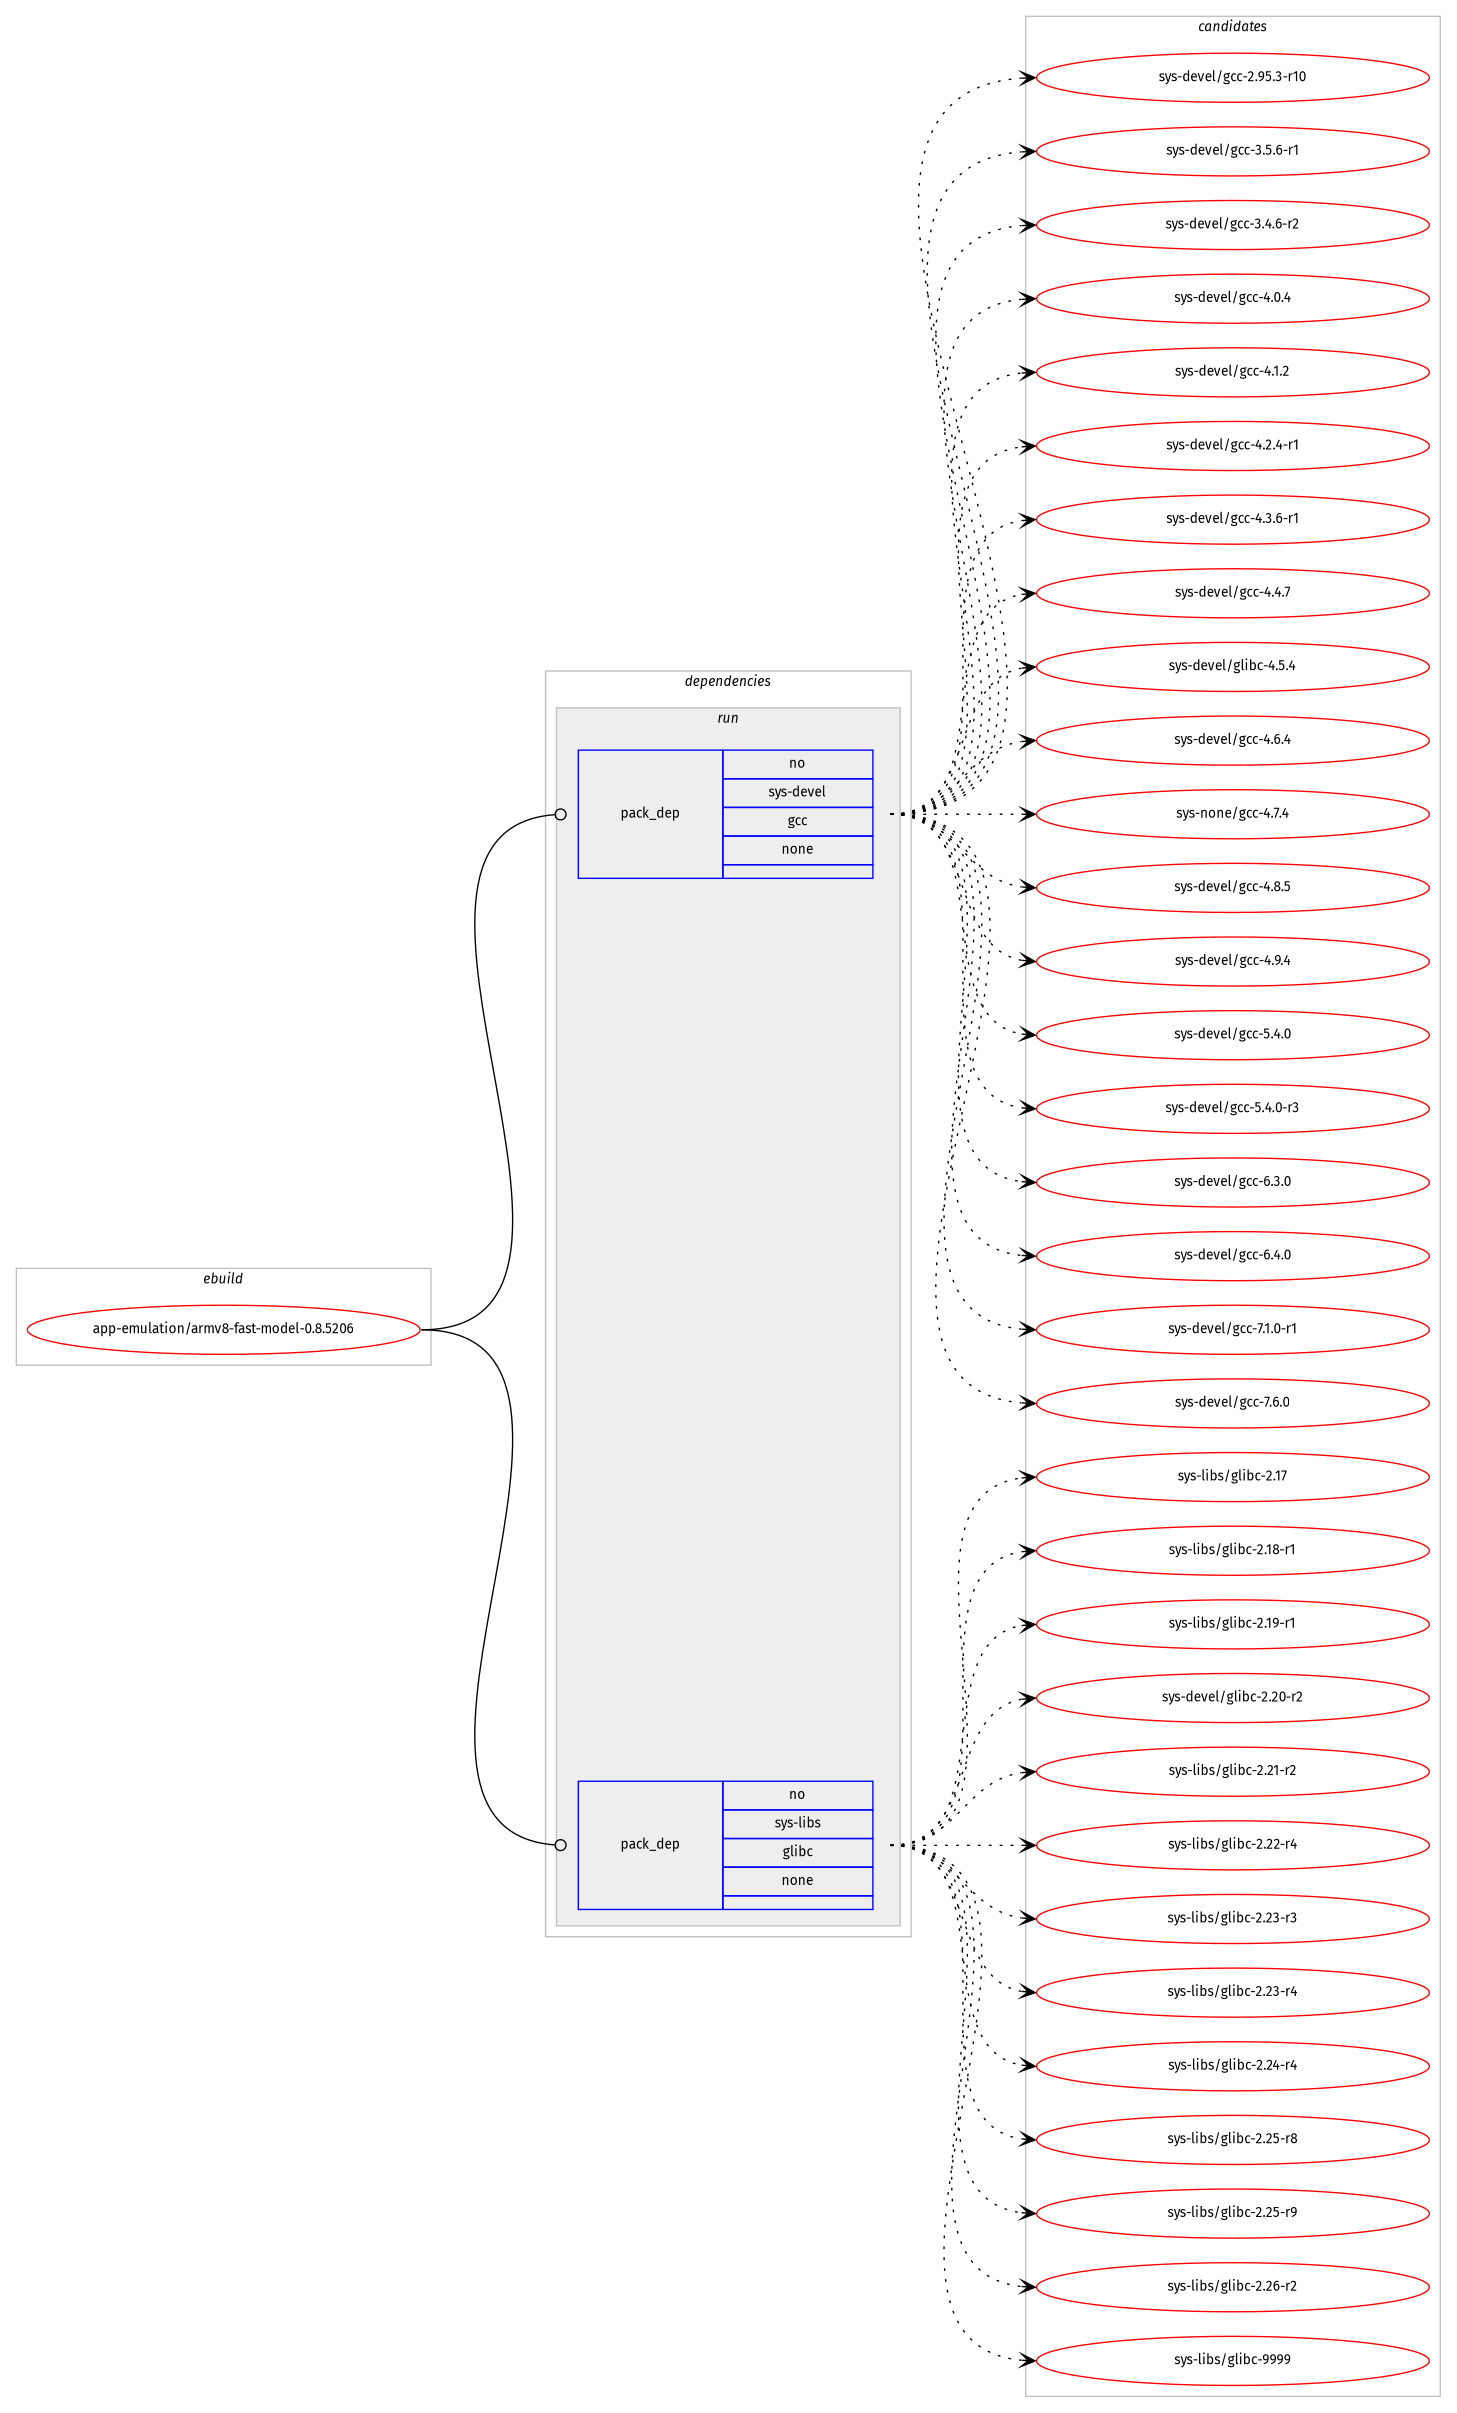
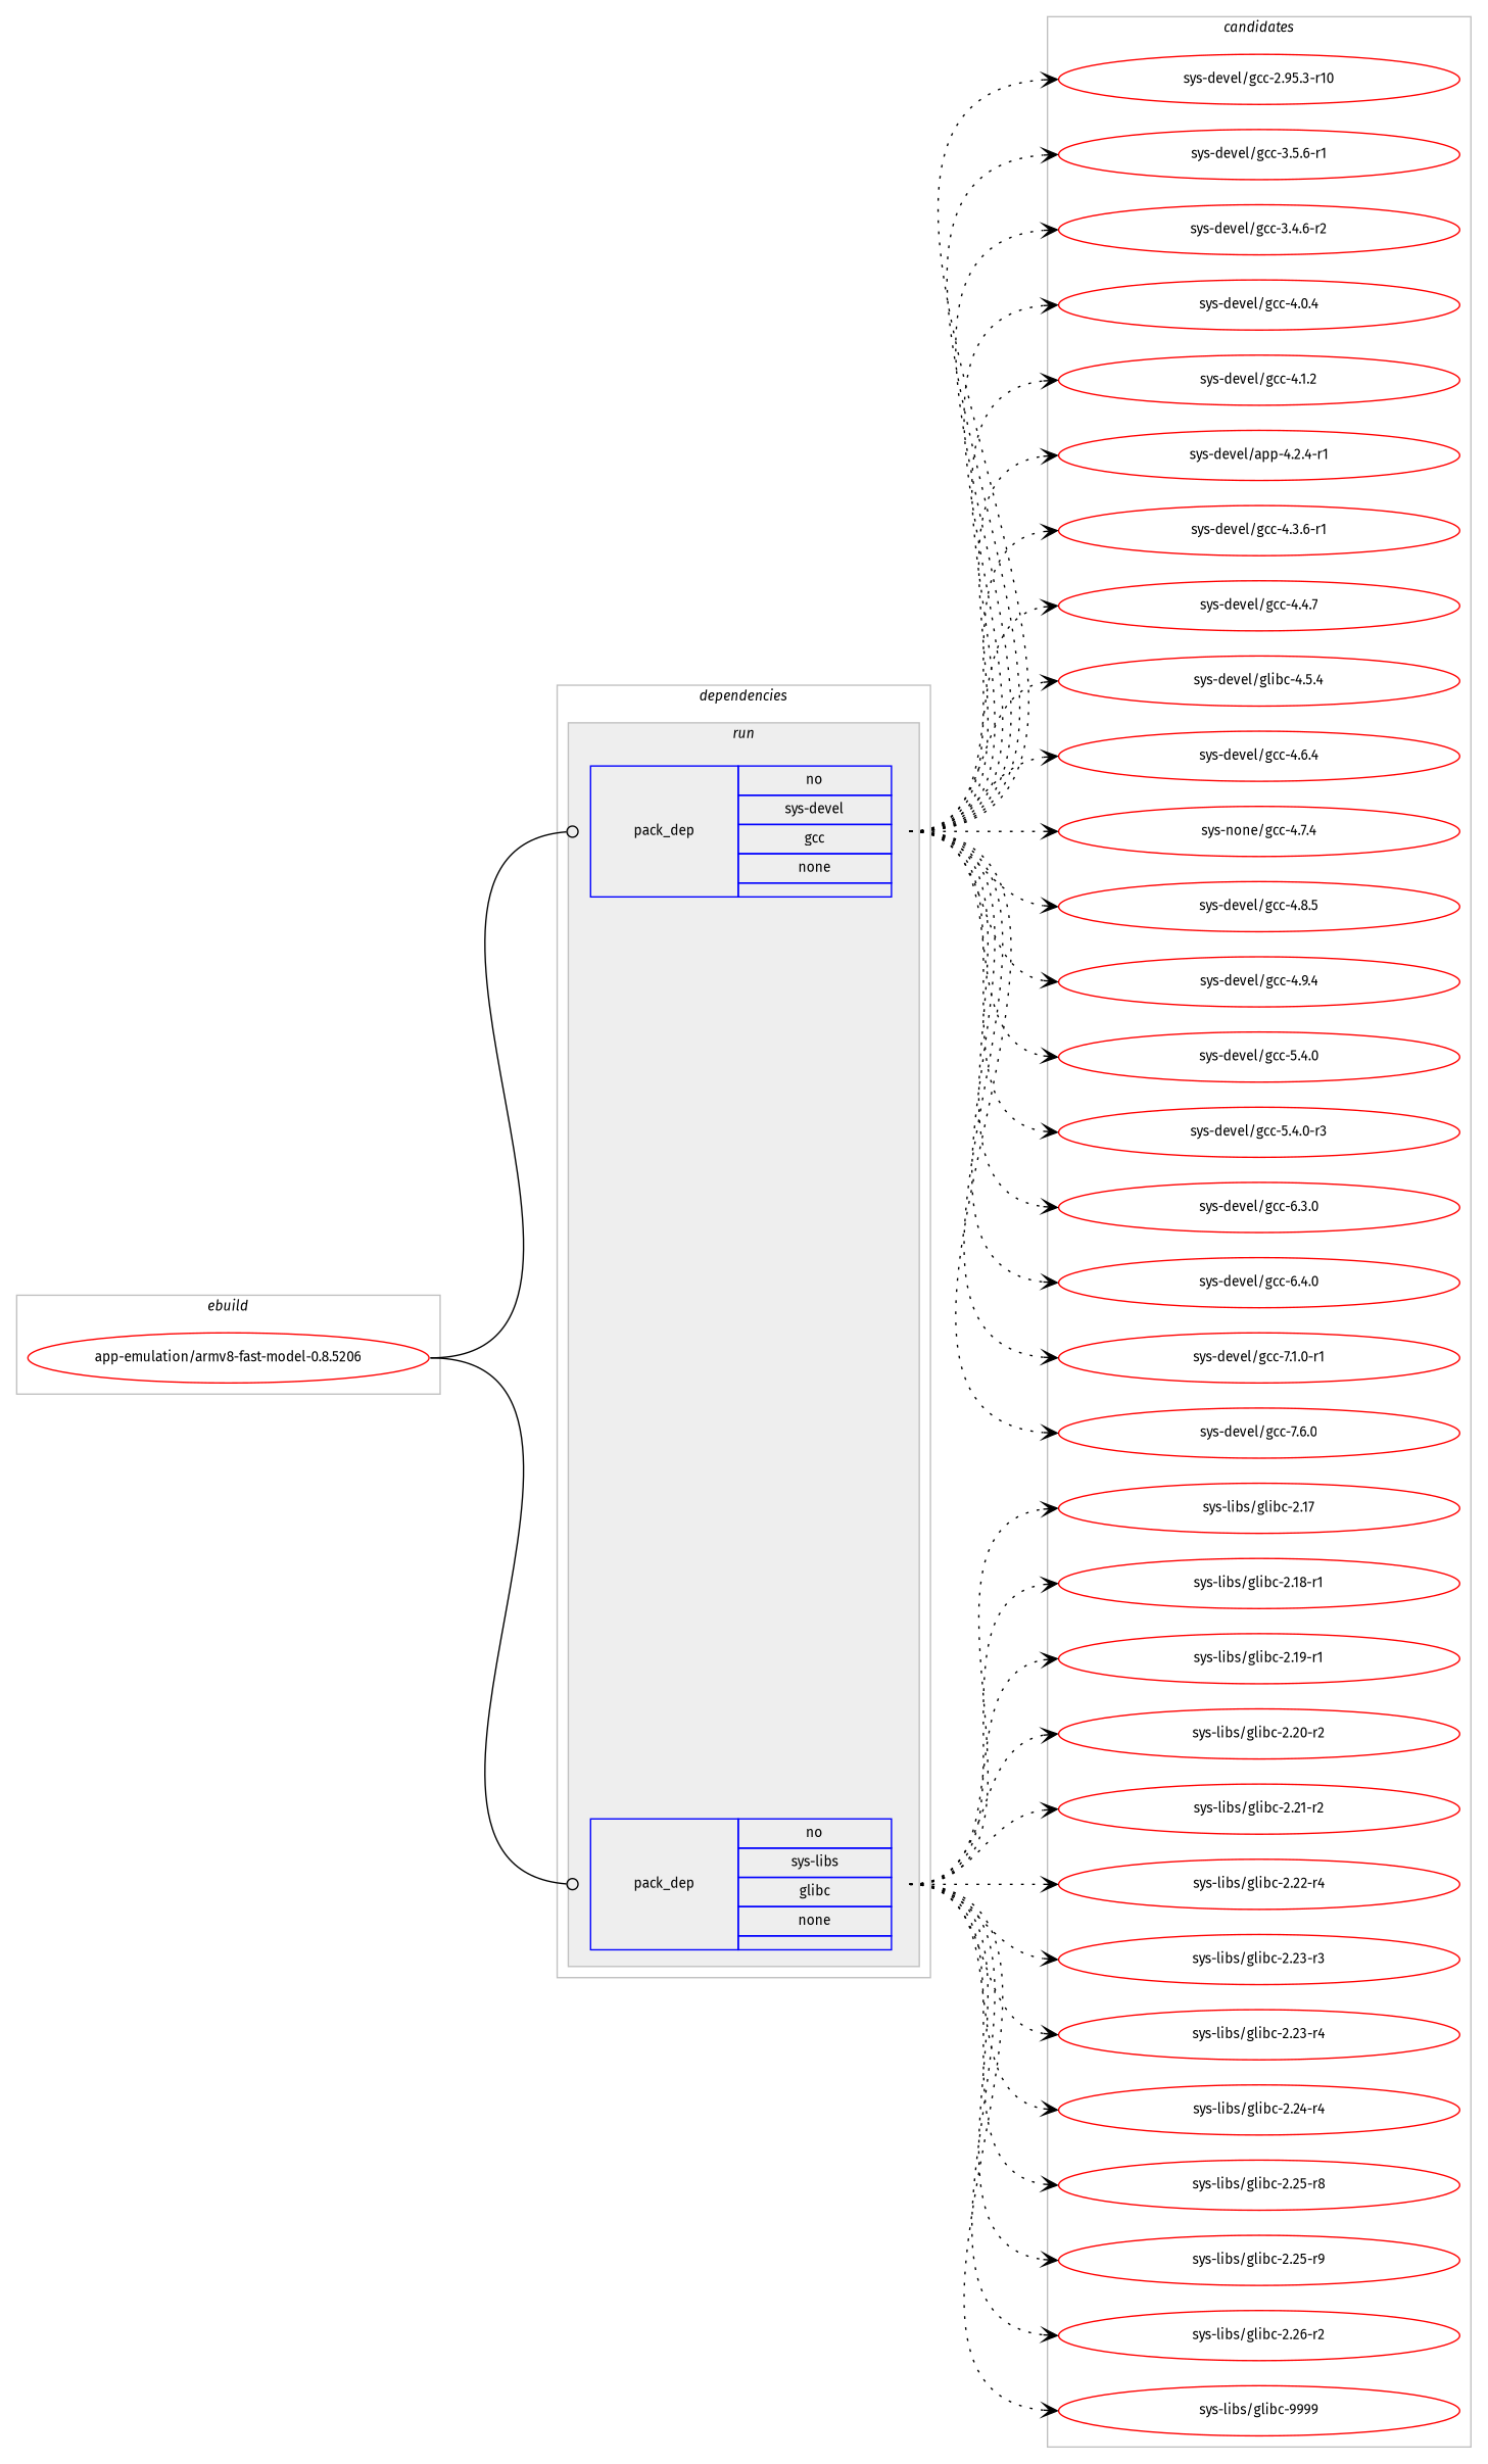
  digraph {
    compound=true
    concentrate=true
    fontname="Fira Sans"
    fontsize=10
    newrank=true
    rankdir=LR
    ranksep=1.5
    node [color=red fontname="Fira Sans" fontsize=10]
    edge [arrowhead=vee fontname="Fira Sans" headport=w style=dotted tailport=e weight=100]
    n1 [label="app-emulation/armv8-fast-model-0.8.5206" width=4]
    n2 [color=blue label=<<TABLE BORDER="0" CELLBORDER="1" CELLSPACING="0" CELLPADDING="4" WIDTH="220"><TR><TD ROWSPAN="6" CELLPADDING="30">pack_dep</TD></TR><TR><TD WIDTH="110">no</TD></TR><TR><TD>sys-devel</TD></TR><TR><TD>gcc</TD></TR><TR><TD>none</TD></TR><TR><TD></TD></TR></TABLE>> shape=none]
    n3 [color=blue label=<<TABLE BORDER="0" CELLBORDER="1" CELLSPACING="0" CELLPADDING="4" WIDTH="220"><TR><TD ROWSPAN="6" CELLPADDING="30">pack_dep</TD></TR><TR><TD WIDTH="110">no</TD></TR><TR><TD>sys-libs</TD></TR><TR><TD>glibc</TD></TR><TR><TD>none</TD></TR><TR><TD></TD></TR></TABLE>> shape=none]
    n4 [label="sys-devel/gcc-2.95.3-r10" width=4]
    n5 [label="sys-devel/gcc-3.5.6-r1" width=4]
    n6 [label="sys-devel/gcc-3.4.6-r2" width=4]
    n7 [label="sys-devel/gcc-4.0.4" width=4]
    n8 [label="sys-devel/gcc-4.1.2" width=4]
-   n9 [label="sys-devel/gcc-4.2.4-r1" width=4]
+   n9 [label="sys-devel/app-4.2.4-r1" width=4]
    n10 [label="sys-devel/gcc-4.3.6-r1" width=4]
    n11 [label="sys-devel/gcc-4.4.7" width=4]
    n12 [label="sys-devel/glibc-4.5.4" width=4]
    n13 [label="sys-devel/gcc-4.6.4" width=4]
    n14 [label="sys-none/gcc-4.7.4" width=4]
    n15 [label="sys-devel/gcc-4.8.5" width=4]
    n16 [label="sys-devel/gcc-4.9.4" width=4]
    n17 [label="sys-devel/gcc-5.4.0" width=4]
    n18 [label="sys-devel/gcc-5.4.0-r3" width=4]
    n19 [label="sys-devel/gcc-6.3.0" width=4]
    n20 [label="sys-devel/gcc-6.4.0" width=4]
    n21 [label="sys-devel/gcc-7.1.0-r1" width=4]
    n22 [label="sys-devel/gcc-7.6.0" width=4]
    n23 [label="sys-libs/glibc-2.17" width=4]
    n24 [label="sys-libs/glibc-2.18-r1" width=4]
    n25 [label="sys-libs/glibc-2.19-r1" width=4]
-   n26 [label="sys-devel/glibc-2.20-r2" width=4]
+   n26 [label="sys-libs/glibc-2.20-r2" width=4]
    n27 [label="sys-libs/glibc-2.21-r2" width=4]
    n28 [label="sys-libs/glibc-2.22-r4" width=4]
    n29 [label="sys-libs/glibc-2.23-r3" width=4]
    n30 [label="sys-libs/glibc-2.23-r4" width=4]
    n31 [label="sys-libs/glibc-2.24-r4" width=4]
    n32 [label="sys-libs/glibc-2.25-r8" width=4]
    n33 [label="sys-libs/glibc-2.25-r9" width=4]
    n34 [label="sys-libs/glibc-2.26-r2" width=4]
    n35 [label="sys-libs/glibc-9999" width=4]
    subgraph cluster_1 {
      color=gray
      label=<<i>ebuild</i>>
      rank=same
      n1
    }
    subgraph cluster_2 {
      color=gray
      label=<<i>dependencies</i>>
      subgraph cluster_3 {
        color=gray
        fillcolor="#eeeeee"
        label=<<i>compile</i>>
        style=filled
      }
      subgraph cluster_4 {
        color=gray
        fillcolor="#eeeeee"
        label=<<i>compile and run</i>>
        style=filled
      }
      subgraph cluster_5 {
        color=gray
        fillcolor="#eeeeee"
        label=<<i>run</i>>
        style=filled
        subgraph sub_6 {
          color=gray
          fillcolor="#eeeeee"
          label=<<i>run</i>>
          style=filled
          n2
        }
        subgraph sub_7 {
          color=gray
          fillcolor="#eeeeee"
          label=<<i>run</i>>
          style=filled
          n3
        }
      }
    }
    subgraph cluster_8 {
      color=gray
      label=<<i>candidates</i>>
      rank=same
      subgraph sub_9 {
        color=black
        label=<<i>candidates</i>>
        nodesep=1
        rank=same
        n4
        n5
        n6
        n7
        n8
        n9
        n10
        n11
        n12
        n13
        n14
        n15
        n16
        n17
        n18
        n19
        n20
        n21
        n22
      }
      subgraph sub_10 {
        color=black
        label=<<i>candidates</i>>
        nodesep=1
        rank=same
        n23
        n24
        n25
        n26
        n27
        n28
        n29
        n30
        n31
        n32
        n33
        n34
        n35
      }
    }
    n1 -> n2 [arrowhead=odot style=solid weight=20]
    n1 -> n3 [arrowhead=odot style=solid weight=20]
    n2 -> n4
    n2 -> n5
    n2 -> n6
    n2 -> n7
    n2 -> n8
    n2 -> n9
    n2 -> n10
    n2 -> n11
    n2 -> n12
    n2 -> n13
    n2 -> n14
    n2 -> n15
    n2 -> n16
    n2 -> n17
    n2 -> n18
    n2 -> n19
    n2 -> n20
    n2 -> n21
    n2 -> n22
    n3 -> n23
    n3 -> n24
    n3 -> n25
    n3 -> n26
    n3 -> n27
    n3 -> n28
    n3 -> n29
    n3 -> n30
    n3 -> n31
    n3 -> n32
    n3 -> n33
    n3 -> n34
    n3 -> n35
  }
